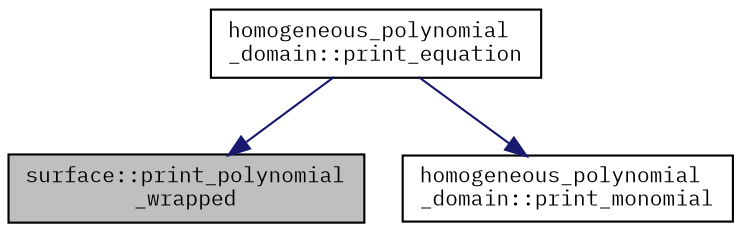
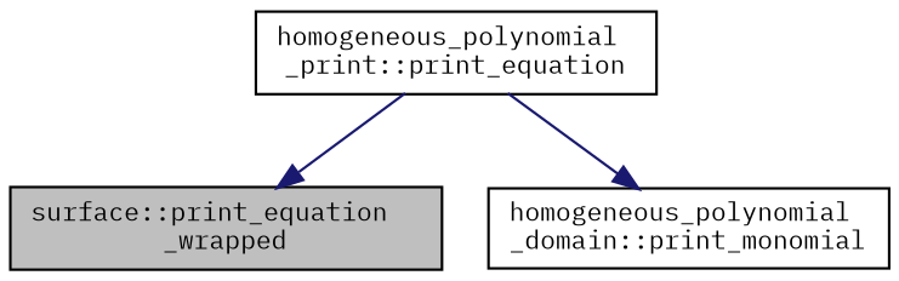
  digraph {
    fontname="IBM Plex Mono"
    rankdir=TB
    node [color=black fillcolor=white fontname="IBM Plex Mono" fontsize=10 shape=record style=filled]
    edge [color=midnightblue fontname="IBM Plex Mono" fontsize=10 labelfontname=Helvetica labelfontsize=10 style=solid]
-   n1 [fillcolor=grey75 fontcolor=black height=0.2 label="surface::print_polynomial\l_wrapped" width=0.4]
-   n2 [height=0.2 label="homogeneous_polynomial\l_domain::print_equation" width=0.4]
+   n1 [fillcolor=grey75 fontcolor=black height=0.2 label="surface::print_equation\l_wrapped" width=0.4]
+   n2 [height=0.2 label="homogeneous_polynomial\l_print::print_equation" width=0.4]
    n3 [height=0.2 label="homogeneous_polynomial\l_domain::print_monomial" width=0.4]
    n2 -> n1
    n2 -> n3
  }
